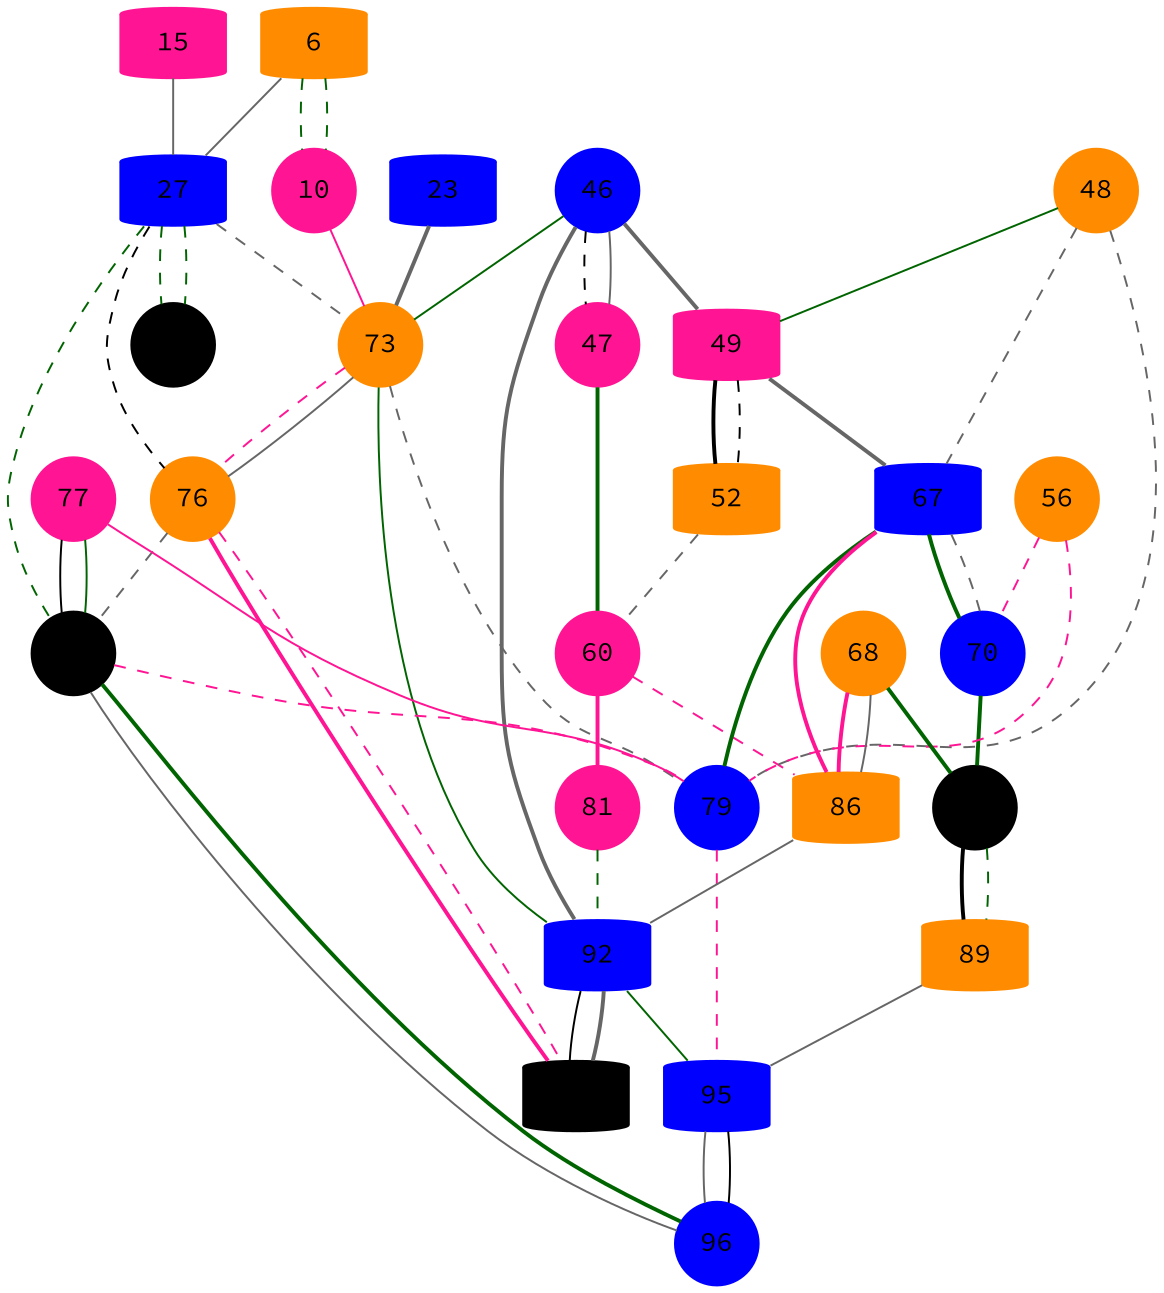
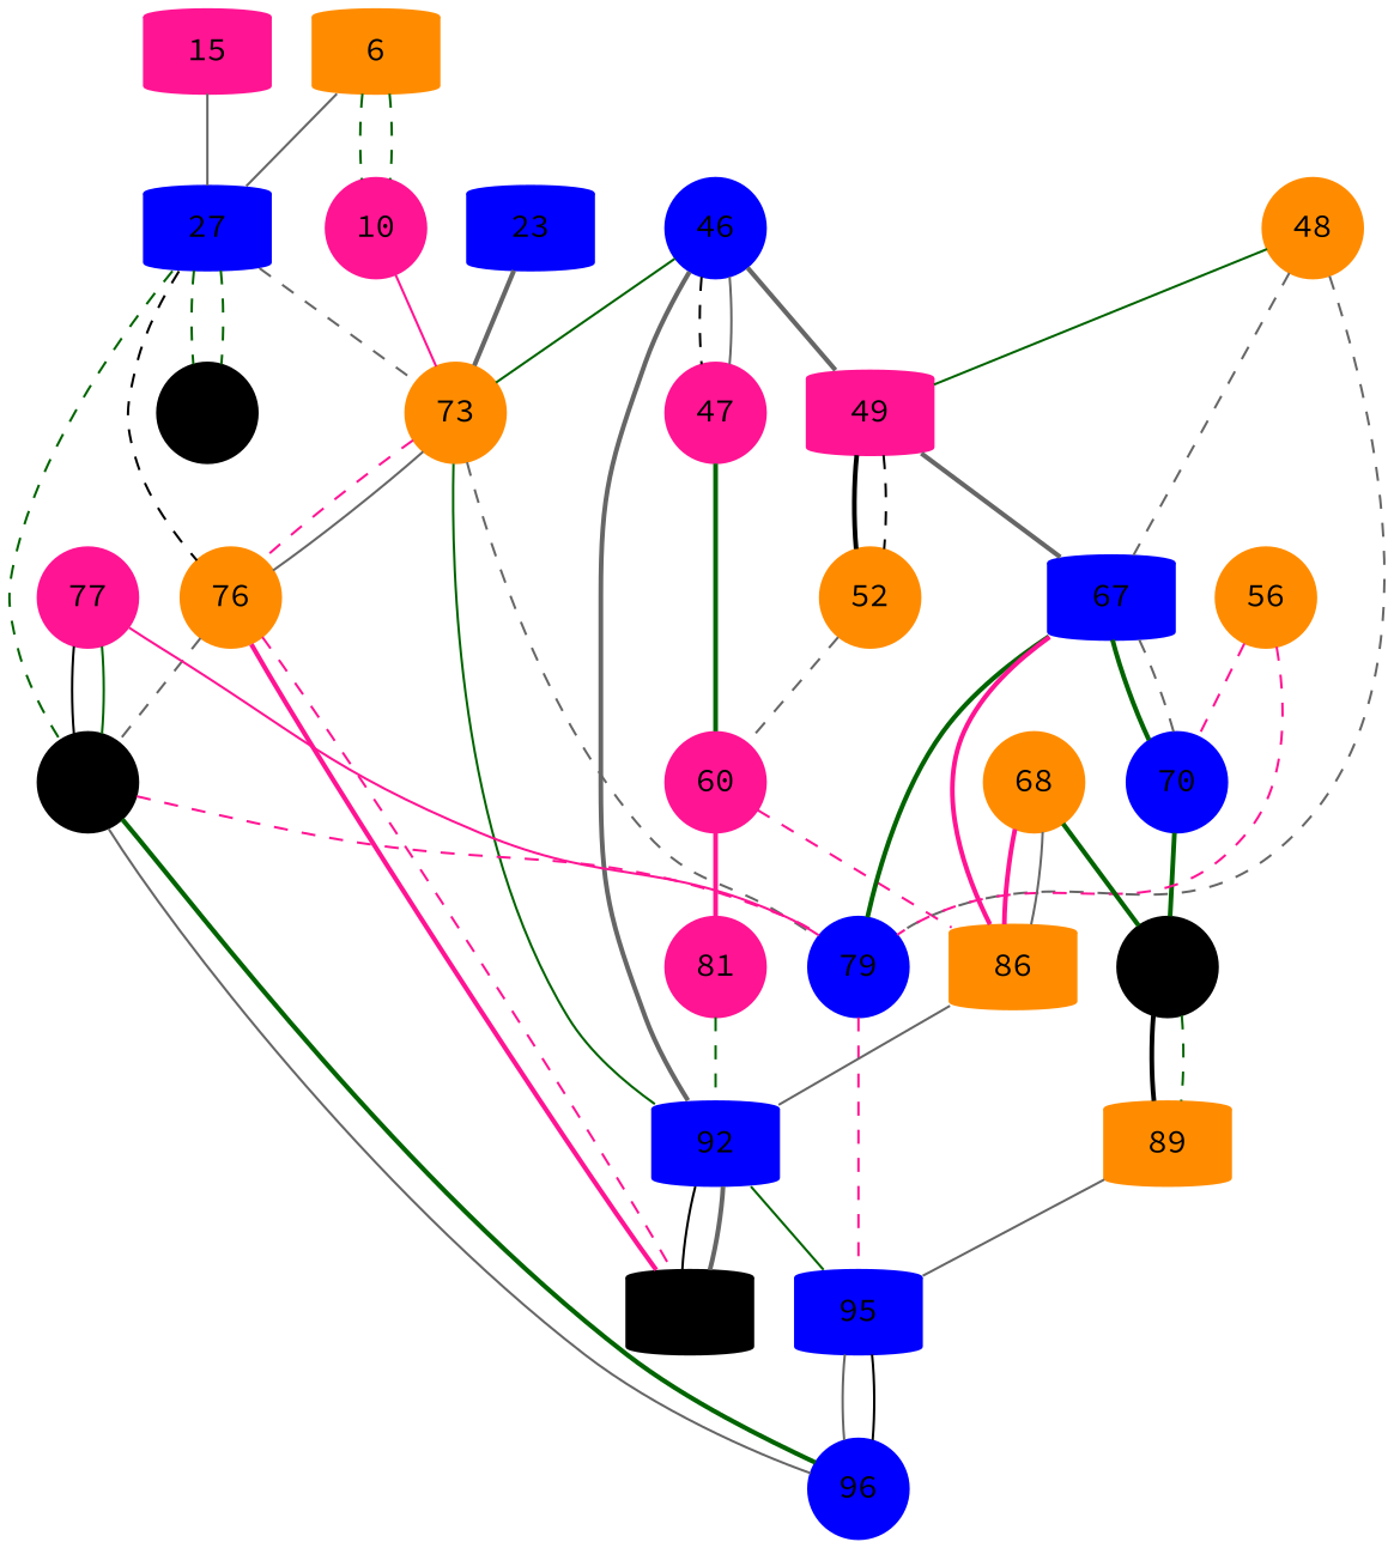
  graph {
    fontname="Source Code Pro"
    node [color=darkorange fontname="Source Code Pro" shape=circle style=filled]
    edge [color=gray40 fontname="Source Code Pro" style=dashed]
    6 [shape=cylinder]
    10 [color=deeppink super="+2+1"]
    27 [color=blue shape=cylinder super="+12+13+19"]
    73 [super="+34+22+29"]
    28 [color=black]
    76 [super="+4+5"]
    78 [color=black super="+45"]
    92 [color=blue shape=cylinder super="+84+87+90+75"]
    79 [color=blue super="+57+41"]
    15 [color=deeppink shape=cylinder]
    23 [color=blue shape=cylinder]
    97 [color=black shape=cylinder]
    96 [color=blue]
    46 [color=blue super="+35+30+31+33"]
    47 [color=deeppink]
    49 [color=deeppink shape=cylinder super="+37+36+40"]
    60 [color=deeppink super="+54"]
    67 [color=blue shape=cylinder super="+63"]
-   52 [shape=cylinder]
+   52
    95 [color=blue shape=cylinder super="+91+93+94"]
    81 [color=deeppink super="+72+80"]
    86 [shape=cylinder super="+61+58"]
    48 [super="+38"]
    70 [color=blue super="+66+64"]
    56
    83 [color=black super="+82"]
    68
    89 [shape=cylinder super="+88"]
    77 [color=deeppink]
    6 -- 10 [color=darkgreen weight=2]
    6 -- 10 [color=darkgreen]
    6 -- 27 [style=solid]
    10 -- 73 [color=deeppink style=solid weight=2]
    27 -- 73
    27 -- 28 [color=darkgreen weight=3]
    27 -- 28 [color=darkgreen]
    27 -- 76 [color=black]
    27 -- 78 [color=darkgreen]
    73 -- 76 [color=deeppink weight=3]
    73 -- 76 [style=solid]
    73 -- 92 [color=darkgreen style=solid]
    73 -- 79 [weight=2]
    76 -- 78 [weight=2]
    76 -- 97 [color=deeppink style=bold]
    76 -- 97 [color=deeppink]
    78 -- 79 [color=deeppink]
    78 -- 96 [style=solid]
    78 -- 96 [color=darkgreen style=bold]
    92 -- 97 [color=black style=solid weight=2]
    92 -- 97 [style=bold]
    92 -- 95 [color=darkgreen style=solid]
    79 -- 95 [color=deeppink]
    15 -- 27 [style=solid weight=3]
    23 -- 73 [style=bold weight=3]
    46 -- 73 [color=darkgreen style=solid weight=3]
    46 -- 92 [style=bold]
    46 -- 47 [color=black weight=2]
    46 -- 47 [style=solid]
    46 -- 49 [style=bold weight=2]
    47 -- 60 [color=darkgreen style=bold]
    49 -- 67 [style=bold]
    49 -- 52 [color=black style=bold weight=2]
    49 -- 52 [color=black]
    60 -- 81 [color=deeppink style=bold]
    60 -- 86 [color=deeppink]
    67 -- 79 [color=darkgreen style=bold]
    67 -- 86 [color=deeppink style=bold]
    67 -- 70 [color=darkgreen style=bold weight=3]
    67 -- 70
    52 -- 60
    95 -- 96 [style=solid weight=2]
    95 -- 96 [color=black style=solid]
    81 -- 92 [color=darkgreen weight=4]
    86 -- 92 [style=solid]
    48 -- 79 [weight=2]
    48 -- 49 [color=darkgreen style=solid]
    48 -- 67
    70 -- 83 [color=darkgreen style=bold weight=2]
    56 -- 79 [color=deeppink weight=2]
    56 -- 70 [color=deeppink]
    83 -- 89 [color=black style=bold weight=2]
    83 -- 89 [color=darkgreen]
    68 -- 86 [color=deeppink style=bold weight=2]
    68 -- 86 [style=solid]
    68 -- 83 [color=darkgreen style=bold]
    89 -- 95 [style=solid weight=2]
    77 -- 78 [color=black style=solid weight=2]
    77 -- 78 [color=darkgreen style=solid]
    77 -- 79 [color=deeppink style=solid]
  }
